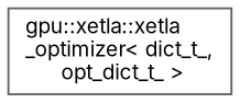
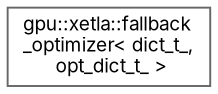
  digraph {
    rankdir=LR
    fontname=Inter
-   n1 [color=grey40 fillcolor=white fontname=Inter fontsize=10 height=0.2 label="gpu::xetla::xetla\l_optimizer\< dict_t_,\l opt_dict_t_ \>" shape=box style=filled width=0.4]
+   n1 [color=grey40 fillcolor=white fontname=Inter fontsize=10 height=0.2 label="gpu::xetla::fallback\l_optimizer\< dict_t_,\l opt_dict_t_ \>" shape=box style=filled width=0.4]
  }
